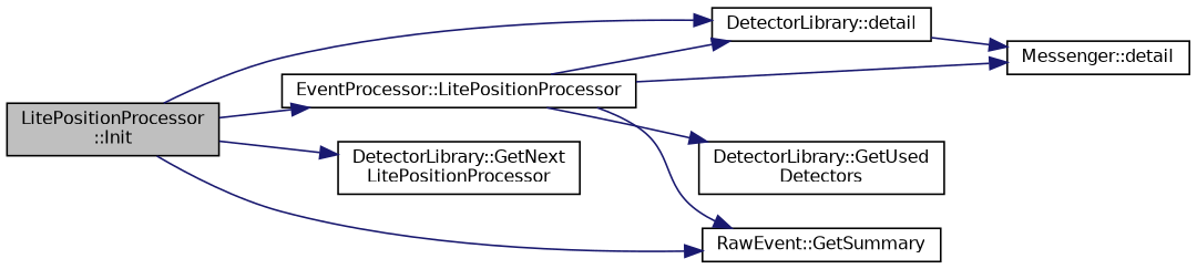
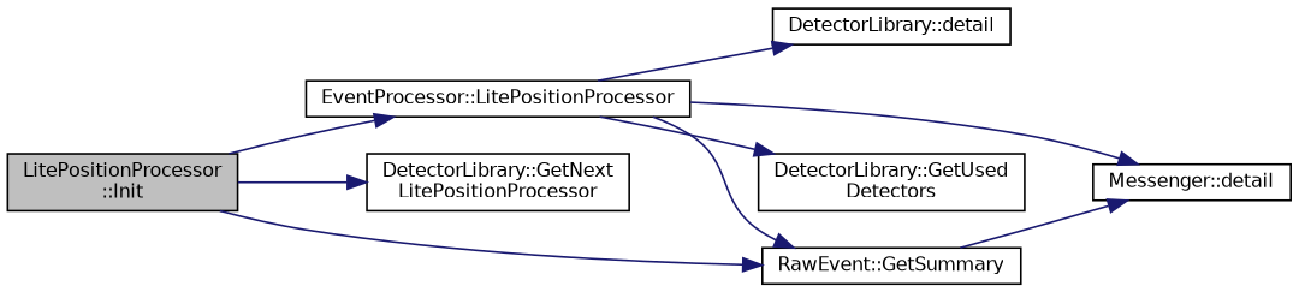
  digraph {
    rankdir=LR
    node [color=black fillcolor=white fontname=Helvetica fontsize=10 shape=record style=filled]
    edge [color=midnightblue fontname=Helvetica fontsize=10 labelfontname=Helvetica labelfontsize=10 style=solid]
    n1 [fillcolor=grey75 fontcolor=black height=0.2 label="LitePositionProcessor\l::Init" width=0.4]
    n2 [height=0.2 label="EventProcessor::LitePositionProcessor" width=0.4]
    n3 [height=0.2 label="DetectorLibrary::detail" width=0.4]
    n4 [height=0.2 label="DetectorLibrary::GetNext\lLitePositionProcessor" width=0.4]
    n5 [height=0.2 label="RawEvent::GetSummary" width=0.4]
    n6 [height=0.2 label="Messenger::detail" width=0.4]
    n7 [height=0.2 label="DetectorLibrary::GetUsed\lDetectors" width=0.4]
    n1 -> n2
-   n1 -> n3
    n1 -> n4
    n1 -> n5
    n2 -> n3
    n2 -> n5
    n2 -> n6
    n2 -> n7
-   n3 -> n6
+   n5 -> n6
  }
